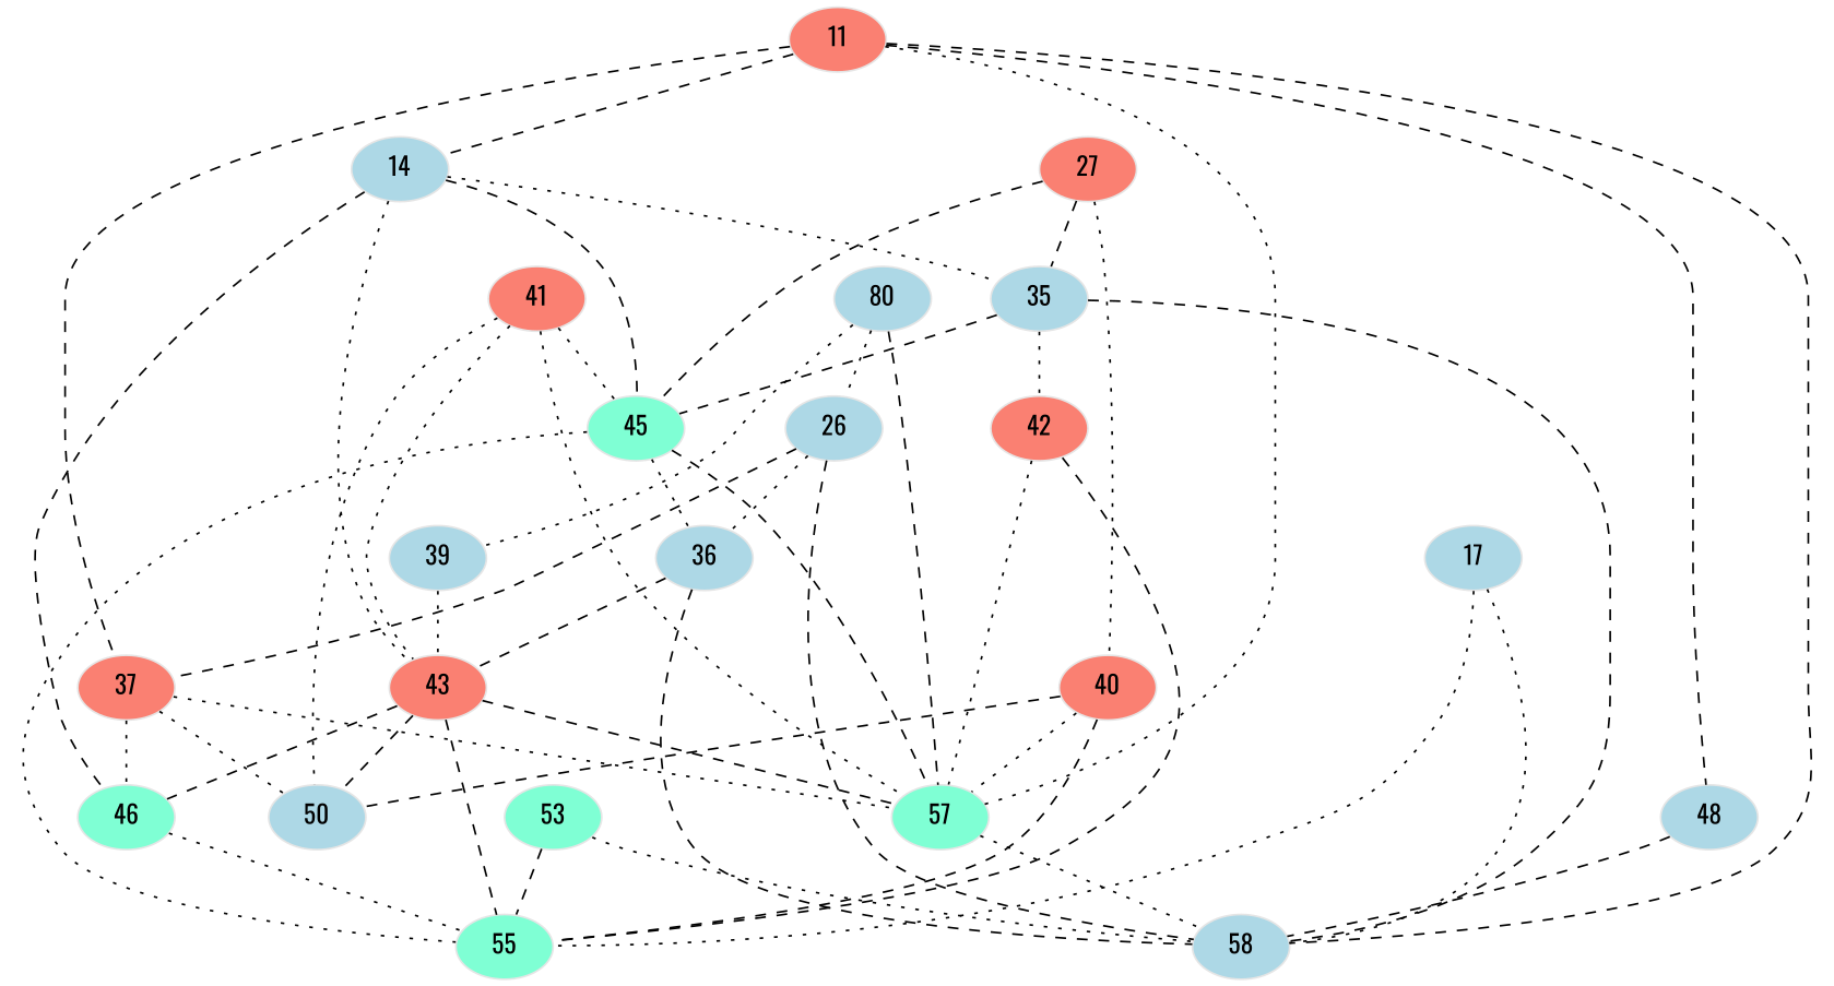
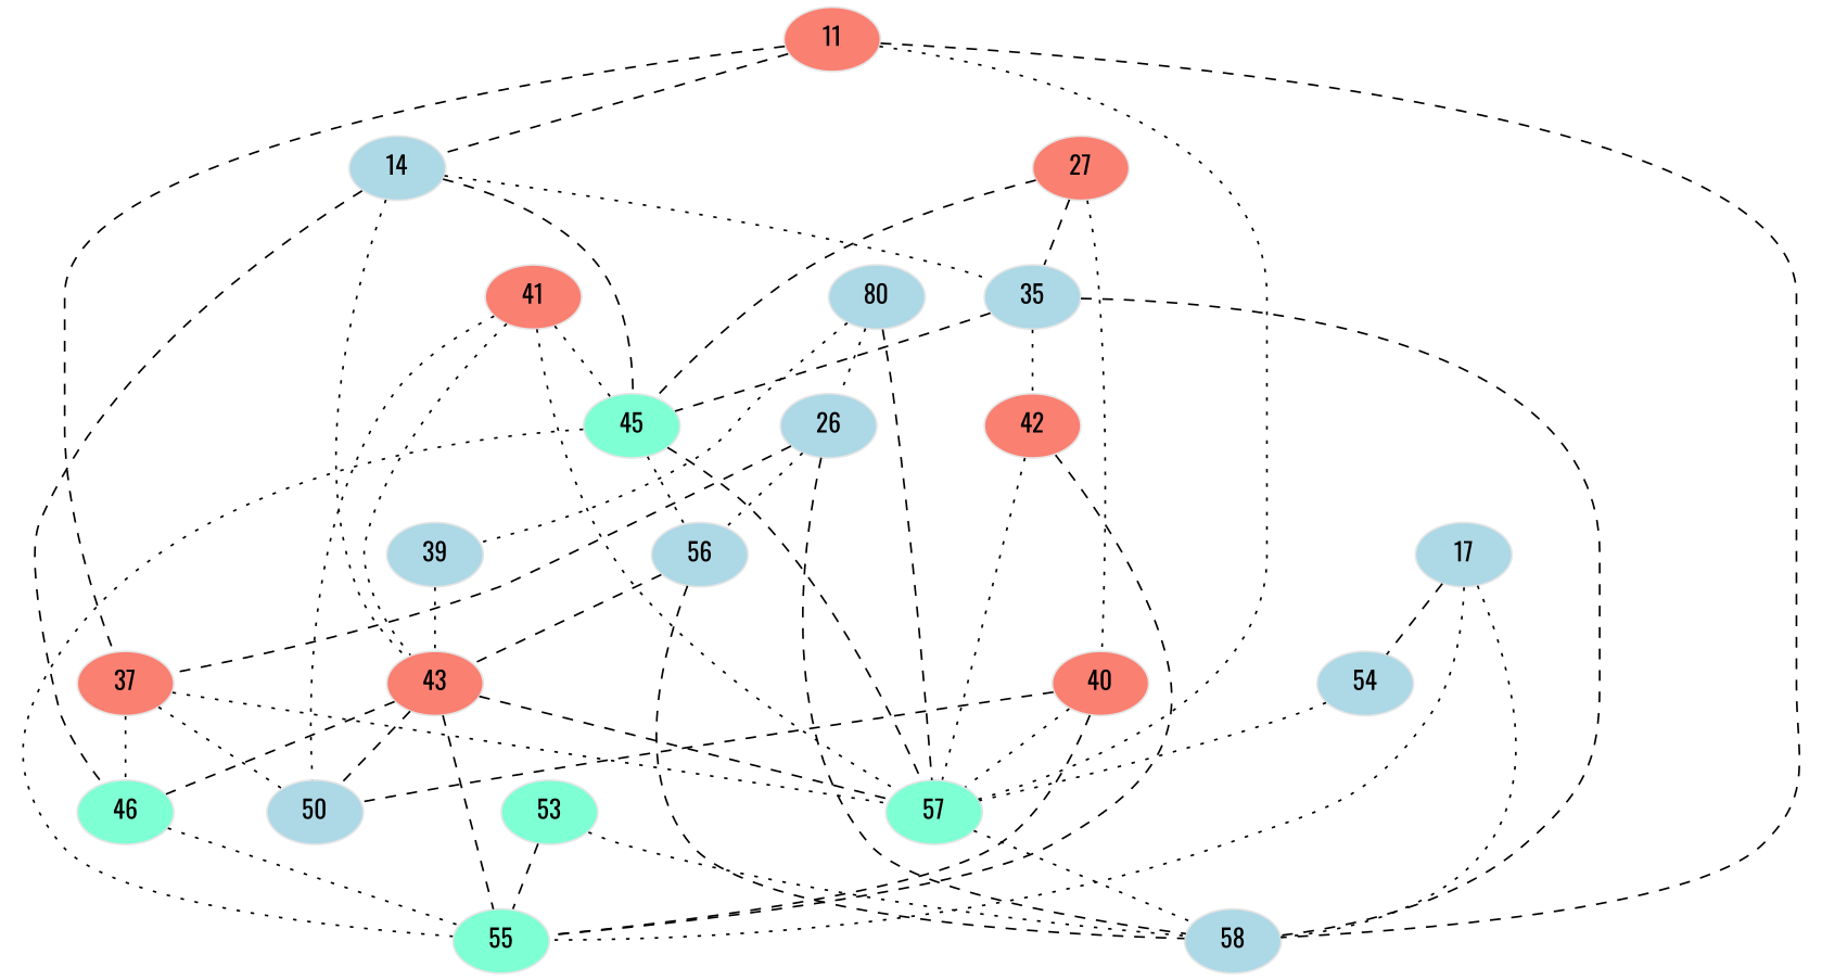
  graph {
    fontname=Oswald
    node [color=gray90 fillcolor=lightblue fontname=Oswald style=filled]
    edge [fontname=Oswald style=dotted]
    n1 [label=80 super="+1"]
    26 [super="+4"]
    39
    57 [fillcolor=aquamarine super="+30+47"]
    37 [fillcolor=salmon super="+20"]
    58 [super="+2+8+51+49"]
-   56 [super="+34" label=36]
+   56 [super="+34"]
    43 [fillcolor=salmon super="+38"]
    11 [fillcolor=salmon super="+6"]
    14 [super="+7"]
-   48
    35 [super="+33"]
    45 [fillcolor=aquamarine super="+29+44"]
    46 [fillcolor=aquamarine super="+5"]
    50 [super="+18"]
    42 [fillcolor=salmon]
    55 [fillcolor=aquamarine super="+52"]
    17 [super="+15"]
+   54
    27 [fillcolor=salmon]
    40 [fillcolor=salmon super="+9"]
    41 [fillcolor=salmon super="+3+22"]
    53 [fillcolor=aquamarine]
    n1 -- 26 [weight=2]
    n1 -- 39
    n1 -- 57 [style=dashed weight=3]
    26 -- 37 [style=dashed]
    26 -- 58 [style=dashed]
    26 -- 56 [weight=2]
    39 -- 43 [weight=3]
    57 -- 58 [weight=2]
    37 -- 57 [weight=2]
    37 -- 46 [weight=2]
    37 -- 50
    56 -- 58 [style=dashed]
    56 -- 43 [style=dashed]
    43 -- 57 [style=dashed]
    43 -- 46 [style=dashed]
    43 -- 50 [style=dashed]
    43 -- 55 [style=dashed weight=2]
    11 -- 57
    11 -- 37 [style=dashed weight=2]
    11 -- 58 [style=dashed]
    11 -- 14 [style=dashed]
-   11 -- 48 [style=dashed]
    14 -- 43
    14 -- 35
    14 -- 45 [style=dashed]
    14 -- 46 [style=dashed weight=2]
-   48 -- 58 [style=dashed weight=3]
    35 -- 58 [style=dashed]
    35 -- 45 [style=dashed]
    35 -- 42 [weight=2]
    45 -- 57 [style=dashed]
    45 -- 56 [weight=2]
    45 -- 55 [weight=2]
    46 -- 55
    42 -- 57
    42 -- 55 [style=dashed]
    17 -- 58 [weight=2]
    17 -- 55 [weight=2]
+   17 -- 54 [style=dashed weight=2]
+   54 -- 57 [weight=2]
    27 -- 35 [style=dashed]
    27 -- 45 [style=dashed]
    27 -- 40 [weight=2]
    40 -- 57
    40 -- 50 [style=dashed weight=2]
    40 -- 55 [style=dashed]
    41 -- 57 [weight=3]
    41 -- 43
    41 -- 45 [weight=2]
    41 -- 50 [weight=2]
    53 -- 58 [weight=3]
    53 -- 55 [style=dashed]
  }
